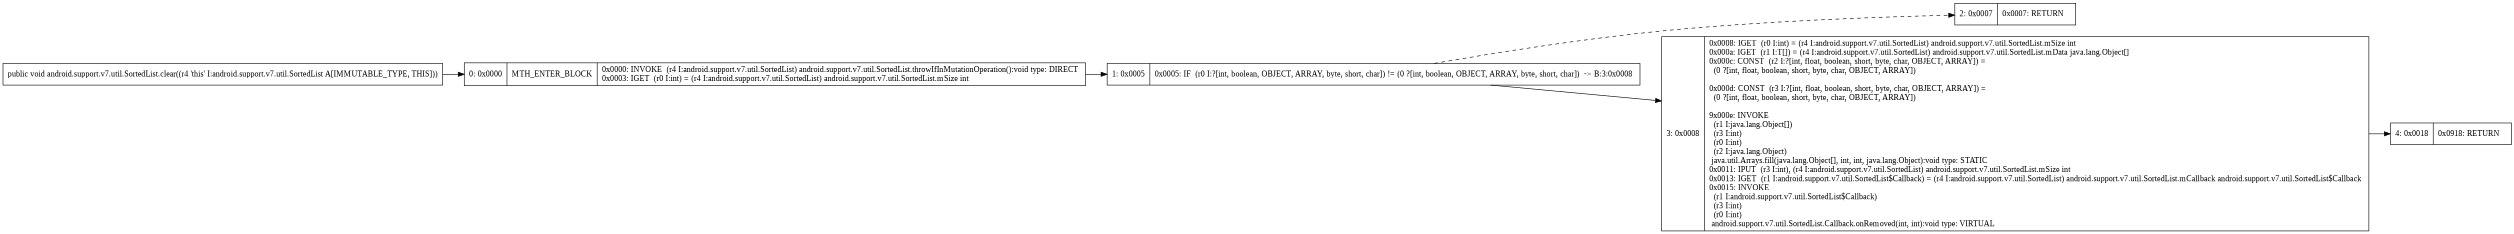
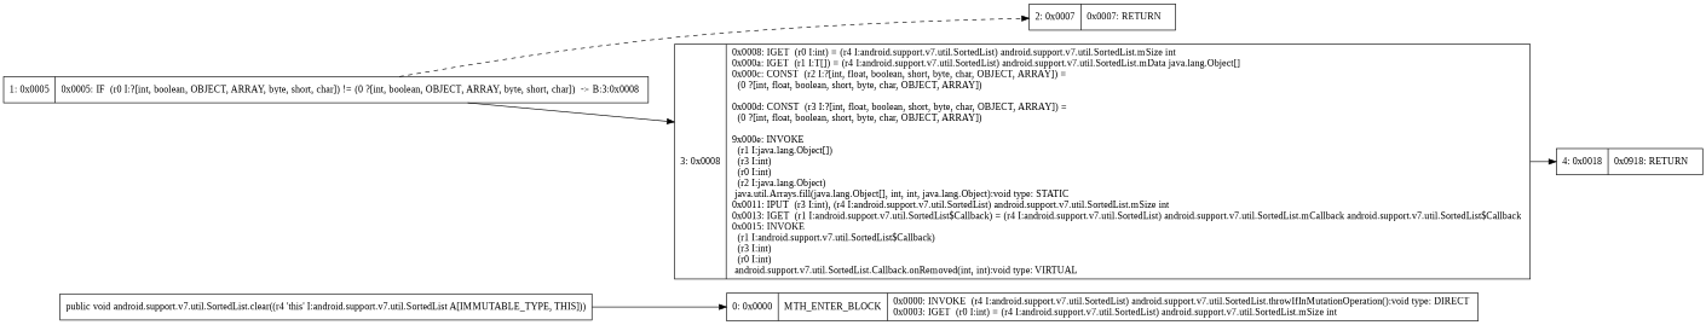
  digraph {
    fontname="Liberation Serif"
    rankdir=LR
    node [fontname="Liberation Serif" shape=record]
    edge [fontname="Liberation Serif"]
    n1 [label="{0\:\ 0x0000|MTH_ENTER_BLOCK\l|0x0000: INVOKE  (r4 I:android.support.v7.util.SortedList) android.support.v7.util.SortedList.throwIfInMutationOperation():void type: DIRECT \l0x0003: IGET  (r0 I:int) = (r4 I:android.support.v7.util.SortedList) android.support.v7.util.SortedList.mSize int \l}"]
    n2 [label="{1\:\ 0x0005|0x0005: IF  (r0 I:?[int, boolean, OBJECT, ARRAY, byte, short, char]) != (0 ?[int, boolean, OBJECT, ARRAY, byte, short, char])  \-\> B:3:0x0008 \l}"]
    n3 [label="{2\:\ 0x0007|0x0007: RETURN   \l}"]
    n4 [label="{3\:\ 0x0008|0x0008: IGET  (r0 I:int) = (r4 I:android.support.v7.util.SortedList) android.support.v7.util.SortedList.mSize int \l0x000a: IGET  (r1 I:T[]) = (r4 I:android.support.v7.util.SortedList) android.support.v7.util.SortedList.mData java.lang.Object[] \l0x000c: CONST  (r2 I:?[int, float, boolean, short, byte, char, OBJECT, ARRAY]) = \l  (0 ?[int, float, boolean, short, byte, char, OBJECT, ARRAY])\l \l0x000d: CONST  (r3 I:?[int, float, boolean, short, byte, char, OBJECT, ARRAY]) = \l  (0 ?[int, float, boolean, short, byte, char, OBJECT, ARRAY])\l \l9x000e: INVOKE  \l  (r1 I:java.lang.Object[])\l  (r3 I:int)\l  (r0 I:int)\l  (r2 I:java.lang.Object)\l java.util.Arrays.fill(java.lang.Object[], int, int, java.lang.Object):void type: STATIC \l0x0011: IPUT  (r3 I:int), (r4 I:android.support.v7.util.SortedList) android.support.v7.util.SortedList.mSize int \l0x0013: IGET  (r1 I:android.support.v7.util.SortedList$Callback) = (r4 I:android.support.v7.util.SortedList) android.support.v7.util.SortedList.mCallback android.support.v7.util.SortedList$Callback \l0x0015: INVOKE  \l  (r1 I:android.support.v7.util.SortedList$Callback)\l  (r3 I:int)\l  (r0 I:int)\l android.support.v7.util.SortedList.Callback.onRemoved(int, int):void type: VIRTUAL \l}"]
    n5 [label="{4\:\ 0x0018|0x0918: RETURN   \l}"]
    n6 [label="{public void android.support.v7.util.SortedList.clear((r4 'this' I:android.support.v7.util.SortedList A[IMMUTABLE_TYPE, THIS])) }"]
-   n1 -> n2
    n2 -> n3 [style=dashed]
    n2 -> n4
    n4 -> n5
    n6 -> n1
  }
